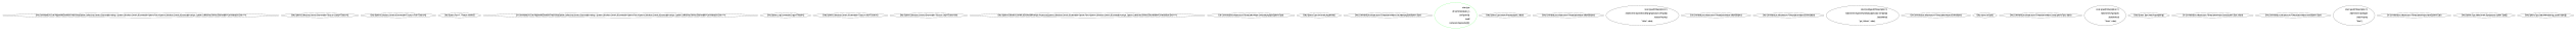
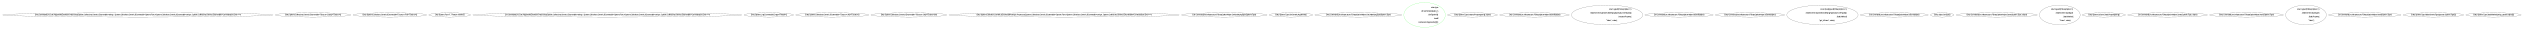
  digraph {
    fontname="Liberation Sans"
    node [cluster="CommandLine.Infrastructure.FSharpOptionHelper.GetUnderlyingType(System.Type)" span="0-0" fontname="Liberation Sans" file="EnumerableExtensions.cs"]
    n1 [cluster="CommandLine.Core.ArgumentsExtension.Preprocess(System.Collections.Generic.IEnumerable<string>, System.Collections.Generic.IEnumerable<System.Func<System.Collections.Generic.IEnumerable<string>, System.Collections.Generic.IEnumerable<CommandLine.Error>>>)" label="Entry CommandLine.Core.ArgumentsExtension.Preprocess(System.Collections.Generic.IEnumerable<string>, System.Collections.Generic.IEnumerable<System.Func<System.Collections.Generic.IEnumerable<string>, System.Collections.Generic.IEnumerable<CommandLine.Error>>>)" span="11-11" file=""]
    n2 [cluster="System.Collections.Generic.IEnumerable<TSource>.Empty<TSource>()" label="Entry System.Collections.Generic.IEnumerable<TSource>.Empty<TSource>()" span="31-31" file=""]
    n3 [cluster="System.Collections.Generic.IEnumerable<TSource>.First<TSource>()" label="Entry System.Collections.Generic.IEnumerable<TSource>.First<TSource>()" file=""]
    n4 [cluster="System.Func<T, TResult>.Invoke(T)" label="Entry System.Func<T, TResult>.Invoke(T)" file=""]
    n5 [cluster="CommandLine.Core.ArgumentsExtension.Preprocess(System.Collections.Generic.IEnumerable<string>, System.Collections.Generic.IEnumerable<System.Func<System.Collections.Generic.IEnumerable<string>, System.Collections.Generic.IEnumerable<CommandLine.Error>>>)" label="Exit CommandLine.Core.ArgumentsExtension.Preprocess(System.Collections.Generic.IEnumerable<string>, System.Collections.Generic.IEnumerable<System.Func<System.Collections.Generic.IEnumerable<string>, System.Collections.Generic.IEnumerable<CommandLine.Error>>>)" span="11-11" file=""]
    n6 [cluster="System.Linq.Enumerable.Empty<TResult>()" label="Entry System.Linq.Enumerable.Empty<TResult>()" file=""]
    n7 [cluster="System.Collections.Generic.IEnumerable<TSource>.Any<TSource>()" label="Entry System.Collections.Generic.IEnumerable<TSource>.Any<TSource>()" file=""]
    n8 [cluster="System.Collections.Generic.IEnumerable<TSource>.Skip<TSource>(int)" label="Entry System.Collections.Generic.IEnumerable<TSource>.Skip<TSource>(int)" file=""]
    n9 [cluster="System.Collections.Generic.IEnumerable<string>.Preprocess(System.Collections.Generic.IEnumerable<System.Func<System.Collections.Generic.IEnumerable<string>, System.Collections.Generic.IEnumerable<CommandLine.Error>>>)" label="Entry System.Collections.Generic.IEnumerable<string>.Preprocess(System.Collections.Generic.IEnumerable<System.Func<System.Collections.Generic.IEnumerable<string>, System.Collections.Generic.IEnumerable<CommandLine.Error>>>)" span="11-11" file=""]
    n10 [label="Exit CommandLine.Infrastructure.FSharpOptionHelper.GetUnderlyingType(System.Type)" span="11-11"]
    n11 [cluster="System.Type.GetGenericArguments()" label="Entry System.Type.GetGenericArguments()"]
    n12 [label="Entry CommandLine.Infrastructure.FSharpOptionHelper.GetUnderlyingType(System.Type)" span="11-11"]
    n13 [color=green community=0 label="return type\r\n#if NETSTANDARD1_5\r\n                .GetTypeInfo()\r\n#endif\r\n                .GetGenericArguments()[0];" prediction=0 span="13-17"]
-   n14 [cluster="System.Type.InstanceProperty(string, object)" label="Entry System.Type.InstanceProperty(object, object)" span="213-213"]
+   n14 [cluster="System.Type.InstanceProperty(string, object)" label="Entry System.Type.InstanceProperty(string, object)" span="213-213"]
    n15 [cluster="CommandLine.Infrastructure.FSharpOptionHelper.ValueOf(object)" label="Entry CommandLine.Infrastructure.FSharpOptionHelper.ValueOf(object)" span="36-36"]
    n16 [cluster="CommandLine.Infrastructure.FSharpOptionHelper.ValueOf(object)" label="return typeof(FSharpOption<>)\r\n                .MakeGenericType(GetUnderlyingType(value.GetType()))\r\n                .InstanceProperty(\r\n                    ''Value'', value);" span="38-41"]
    n17 [cluster="CommandLine.Infrastructure.FSharpOptionHelper.ValueOf(object)" label="Exit CommandLine.Infrastructure.FSharpOptionHelper.ValueOf(object)" span="36-36"]
    n18 [cluster="CommandLine.Infrastructure.FSharpOptionHelper.IsSome(object)" label="Entry CommandLine.Infrastructure.FSharpOptionHelper.IsSome(object)" span="44-44"]
    n19 [cluster="CommandLine.Infrastructure.FSharpOptionHelper.IsSome(object)" label="return (bool)typeof(FSharpOption<>)\r\n                .MakeGenericType(GetUnderlyingType(value.GetType()))\r\n                .StaticMethod(\r\n                    ''get_IsSome'', value);" span="46-49"]
    n20 [cluster="CommandLine.Infrastructure.FSharpOptionHelper.IsSome(object)" label="Exit CommandLine.Infrastructure.FSharpOptionHelper.IsSome(object)" span="44-44"]
    n21 [cluster="object.GetType()" label="Entry object.GetType()"]
    n22 [cluster="CommandLine.Infrastructure.FSharpOptionHelper.Some(System.Type, object)" label="Entry CommandLine.Infrastructure.FSharpOptionHelper.Some(System.Type, object)" span="20-20"]
    n23 [cluster="CommandLine.Infrastructure.FSharpOptionHelper.Some(System.Type, object)" label="return typeof(FSharpOption<>)\r\n                    .MakeGenericType(type)\r\n                    .StaticMethod(\r\n                        ''Some'', value);" span="22-25"]
-   n24 [cluster="System.Type.StaticProperty(string)" label="Entry System.Type.StaticProperty(string)" span="198-198"]
+   n24 [cluster="System.Type.StaticProperty(string)" label="Entry System.IsSome.StaticProperty(string)" span="198-198"]
    n25 [cluster="CommandLine.Infrastructure.FSharpOptionHelper.Some(System.Type, object)" label="Exit CommandLine.Infrastructure.FSharpOptionHelper.Some(System.Type, object)" span="20-20"]
    n26 [cluster="CommandLine.Infrastructure.FSharpOptionHelper.None(System.Type)" label="Entry CommandLine.Infrastructure.FSharpOptionHelper.None(System.Type)" span="28-28"]
    n27 [cluster="CommandLine.Infrastructure.FSharpOptionHelper.None(System.Type)" label="return typeof(FSharpOption<>)\r\n                    .MakeGenericType(type)\r\n                    .StaticProperty(\r\n                        ''None'');" span="30-33"]
    n28 [cluster="CommandLine.Infrastructure.FSharpOptionHelper.None(System.Type)" label="Exit CommandLine.Infrastructure.FSharpOptionHelper.None(System.Type)" span="28-28"]
    n29 [cluster="System.Type.MakeGenericType(params System.Type[])" label="Entry System.Type.MakeGenericType(params System.Type[])"]
    n30 [cluster="System.Type.StaticMethod(string, params object[])" label="Entry System.Type.StaticMethod(string, params object[])" span="183-183"]
  }
